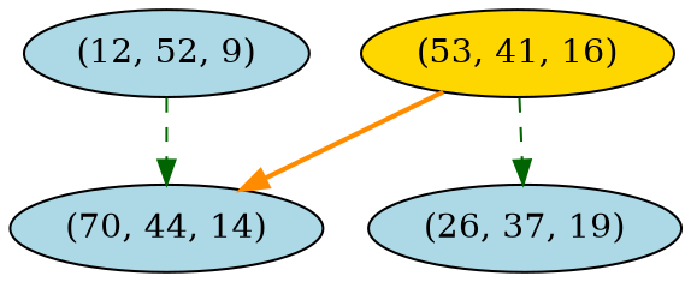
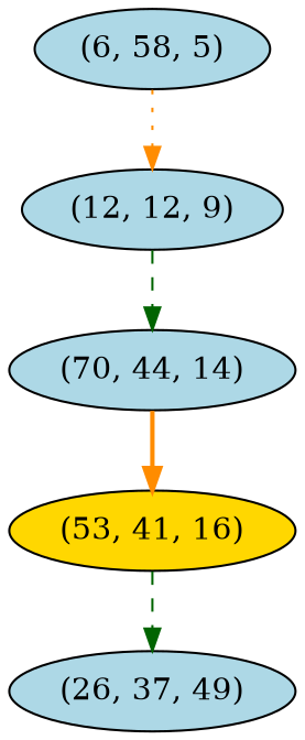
  digraph {
    node [fillcolor=lightblue style=filled]
    edge [color=darkorange style=dashed]
-   "(12, 52, 9)"
+   "(6, 58, 5)"
+   "(12, 52, 9)" [label="(12, 12, 9)"]
    n3 [label="(70, 44, 14)"]
    n4 [fillcolor=gold label="(53, 41, 16)"]
-   "(26, 37, 19)"
+   "(26, 37, 19)" [label="(26, 37, 49)"]
+   "(6, 58, 5)" -> "(12, 52, 9)" [style=dotted]
    "(12, 52, 9)" -> n3 [color=darkgreen]
-   n4 -> n3 [style=bold]
+   n3 -> n4 [style=bold]
    n4 -> "(26, 37, 19)" [color=darkgreen]
  }
